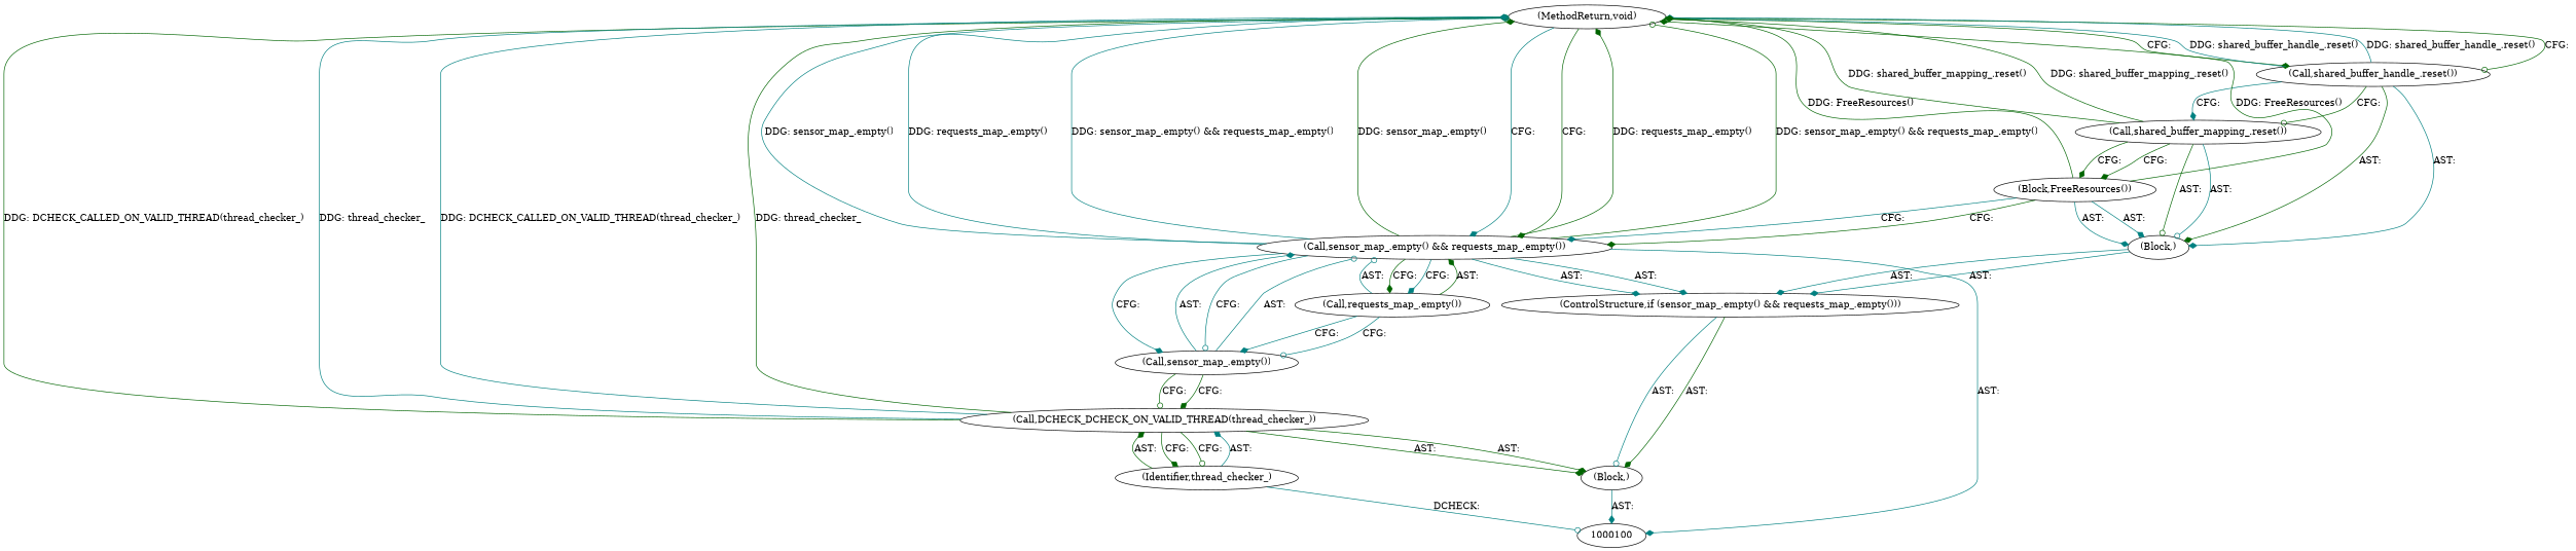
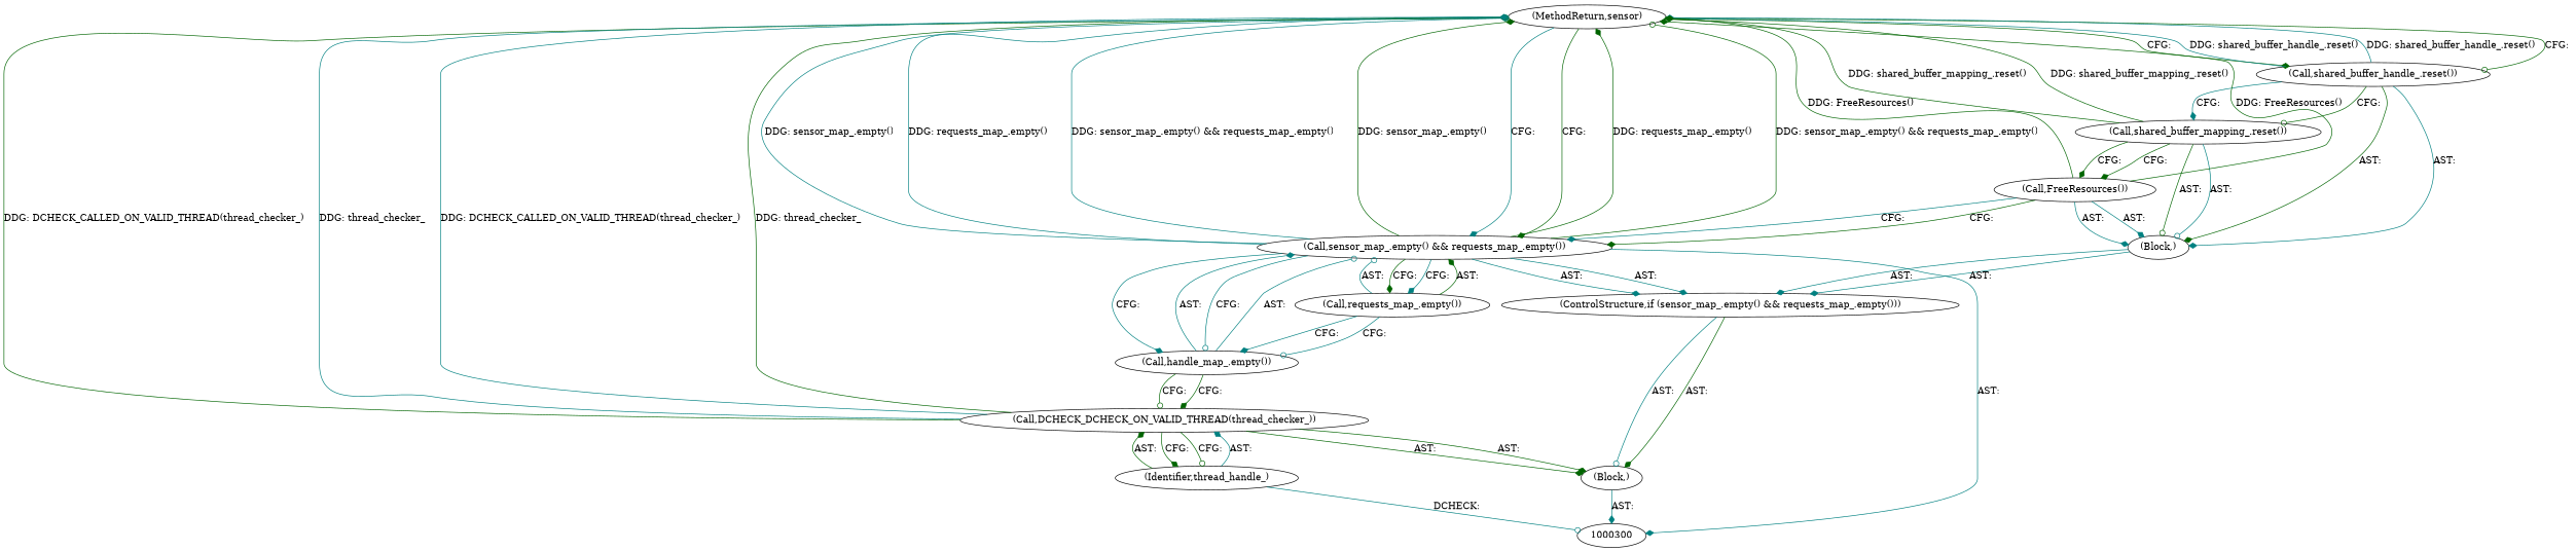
  digraph {
    edge [arrowhead=diamond color=teal]
-   n1 [label="(MethodReturn,void)"]
+   n1 [label="(MethodReturn,sensor)"]
    n2 [label="(Call,sensor_map_.empty() && requests_map_.empty())"]
    n3 [label="(Call,shared_buffer_handle_.reset())"]
-   1000100
+   1000100 [label=1000300]
    n5 [label="(ControlStructure,if (sensor_map_.empty() && requests_map_.empty()))"]
    n6 [label="(Call,requests_map_.empty())"]
-   n7 [label="(Call,sensor_map_.empty())"]
+   n7 [label="(Call,handle_map_.empty())"]
    n8 [label="(Block,)"]
    n9 [label="(Call,shared_buffer_mapping_.reset())"]
    n10 [label="(Block,)"]
    n11 [label="(Call,DCHECK_DCHECK_ON_VALID_THREAD(thread_checker_))"]
-   n12 [label="(Identifier,thread_checker_)"]
-   n13 [label="(Block,FreeResources())"]
+   n12 [label="(Identifier,thread_handle_)"]
+   n13 [label="(Call,FreeResources())"]
    n1 -> n2 [label="CFG: "]
    n1 -> n2 [color=darkgreen label="CFG: "]
    n1 -> n3 [arrowhead=odot color=darkgreen label="CFG: "]
    n1 -> n3 [color=darkgreen label="CFG: "]
    n2 -> n1 [color=darkgreen label="DDG: requests_map_.empty()"]
    n2 -> n1 [arrowhead=odot color=darkgreen label="DDG: sensor_map_.empty() && requests_map_.empty()"]
    n2 -> n1 [arrowhead=odot label="DDG: sensor_map_.empty()"]
    n2 -> n1 [label="DDG: requests_map_.empty()"]
    n2 -> n1 [label="DDG: sensor_map_.empty() && requests_map_.empty()"]
    n2 -> n1 [color=darkgreen label="DDG: sensor_map_.empty()"]
    n2 -> 1000100 [label="AST: "]
    n2 -> n5 [label="AST: "]
    n2 -> n5 [label="AST: "]
    n2 -> n6 [color=darkgreen label="CFG: "]
    n2 -> n6 [label="CFG: "]
    n2 -> n7 [arrowhead=odot label="CFG: "]
    n2 -> n7 [label="CFG: "]
    n3 -> n1 [label="DDG: shared_buffer_handle_.reset()"]
    n3 -> n1 [label="DDG: shared_buffer_handle_.reset()"]
    n3 -> n8 [label="AST: "]
    n3 -> n8 [color=darkgreen label="AST: "]
    n3 -> n9 [label="CFG: "]
    n3 -> n9 [arrowhead=odot color=darkgreen label="CFG: "]
    n5 -> n10 [color=darkgreen label="AST: "]
    n5 -> n10 [arrowhead=odot label="AST: "]
    n6 -> n2 [color=darkgreen label="AST: "]
    n6 -> n2 [arrowhead=odot label="AST: "]
    n6 -> n7 [arrowhead=odot label="CFG: "]
    n6 -> n7 [label="CFG: "]
    n7 -> n2 [label="AST: "]
    n7 -> n2 [arrowhead=odot label="AST: "]
    n7 -> n11 [color=darkgreen label="CFG: "]
    n7 -> n11 [arrowhead=odot color=darkgreen label="CFG: "]
    n8 -> n5 [label="AST: "]
    n8 -> n5 [label="AST: "]
    n9 -> n1 [color=darkgreen label="DDG: shared_buffer_mapping_.reset()"]
    n9 -> n1 [arrowhead=odot color=darkgreen label="DDG: shared_buffer_mapping_.reset()"]
    n9 -> n8 [arrowhead=odot label="AST: "]
    n9 -> n8 [arrowhead=odot color=darkgreen label="AST: "]
    n9 -> n13 [color=darkgreen label="CFG: "]
    n9 -> n13 [color=darkgreen label="CFG: "]
    n10 -> 1000100 [label="AST: "]
    n11 -> n1 [color=darkgreen label="DDG: thread_checker_"]
    n11 -> n1 [arrowhead=odot color=darkgreen label="DDG: DCHECK_CALLED_ON_VALID_THREAD(thread_checker_)"]
    n11 -> n1 [arrowhead=odot label="DDG: thread_checker_"]
    n11 -> n1 [label="DDG: DCHECK_CALLED_ON_VALID_THREAD(thread_checker_)"]
    n11 -> n10 [color=darkgreen label="AST: "]
    n11 -> n10 [color=darkgreen label="AST: "]
    n11 -> n12 [color=darkgreen label="CFG: "]
    n11 -> n12 [arrowhead=odot color=darkgreen label="CFG: "]
    n12 -> 1000100 [arrowhead=odot label="DCHECK: "]
    n12 -> n11 [label="AST: "]
    n12 -> n11 [color=darkgreen label="AST: "]
    n13 -> n1 [color=darkgreen label="DDG: FreeResources()"]
    n13 -> n1 [color=darkgreen label="DDG: FreeResources()"]
    n13 -> n2 [label="CFG: "]
    n13 -> n2 [color=darkgreen label="CFG: "]
    n13 -> n8 [label="AST: "]
    n13 -> n8 [label="AST: "]
  }
